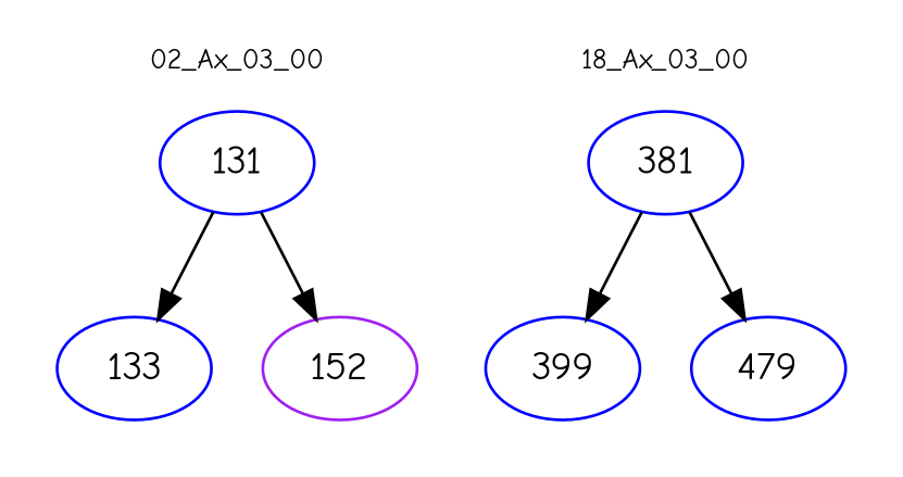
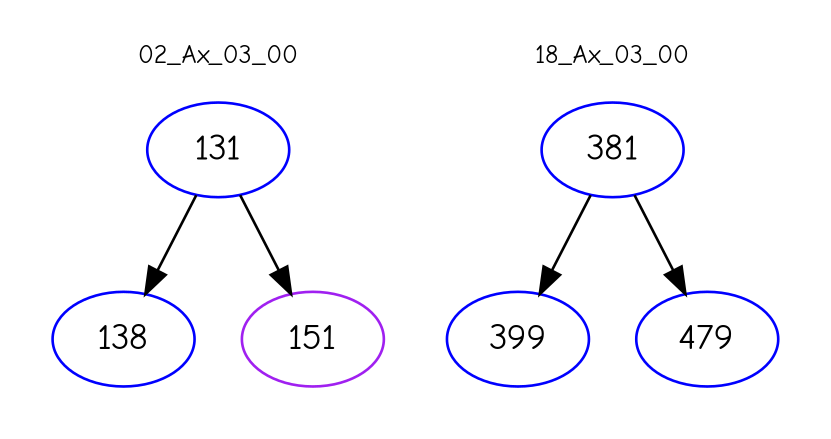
  digraph {
    fontname="Comic Neue"
    node [color=blue fontname="Comic Neue"]
    edge [color=black fontname="Comic Neue"]
    n1 [label=131]
-   n2 [label=133]
-   n3 [color=purple label=152]
+   n2 [label=138]
+   n3 [color=purple label=151]
    n4 [label=381]
    n5 [label=399]
    n6 [label=479]
    subgraph cluster_1 {
      color=white
      fontsize=10
      label="02_Ax_03_00"
      n1
      n2
      n3
    }
    subgraph cluster_2 {
      color=white
      fontsize=10
      label="18_Ax_03_00"
      n4
      n5
      n6
    }
    n1 -> n2
    n1 -> n3
    n4 -> n5
    n4 -> n6
  }
